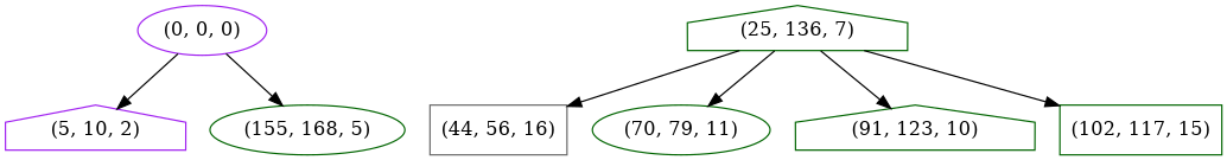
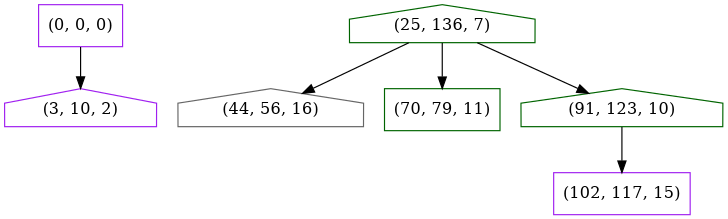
  digraph {
    node [color=darkgreen shape=house]
-   "(0, 0, 0)" [color=purple shape=ellipse]
-   "(3, 10, 2)" [color=purple label="(5, 10, 2)"]
-   "(155, 168, 5)" [shape=ellipse]
+   "(0, 0, 0)" [color=purple shape=box]
+   "(3, 10, 2)" [color=purple]
    "(25, 136, 7)"
-   "(44, 56, 16)" [color=gray40 shape=box]
-   "(70, 79, 11)" [shape=ellipse]
+   "(44, 56, 16)" [color=gray40]
+   "(70, 79, 11)" [shape=box]
    "(91, 123, 10)"
-   "(102, 117, 15)" [shape=box]
+   "(102, 117, 15)" [color=purple shape=box]
    "(0, 0, 0)" -> "(3, 10, 2)"
-   "(0, 0, 0)" -> "(155, 168, 5)"
    "(25, 136, 7)" -> "(44, 56, 16)"
    "(25, 136, 7)" -> "(70, 79, 11)"
    "(25, 136, 7)" -> "(91, 123, 10)"
-   "(25, 136, 7)" -> "(102, 117, 15)"
+   "(91, 123, 10)" -> "(102, 117, 15)"
  }
